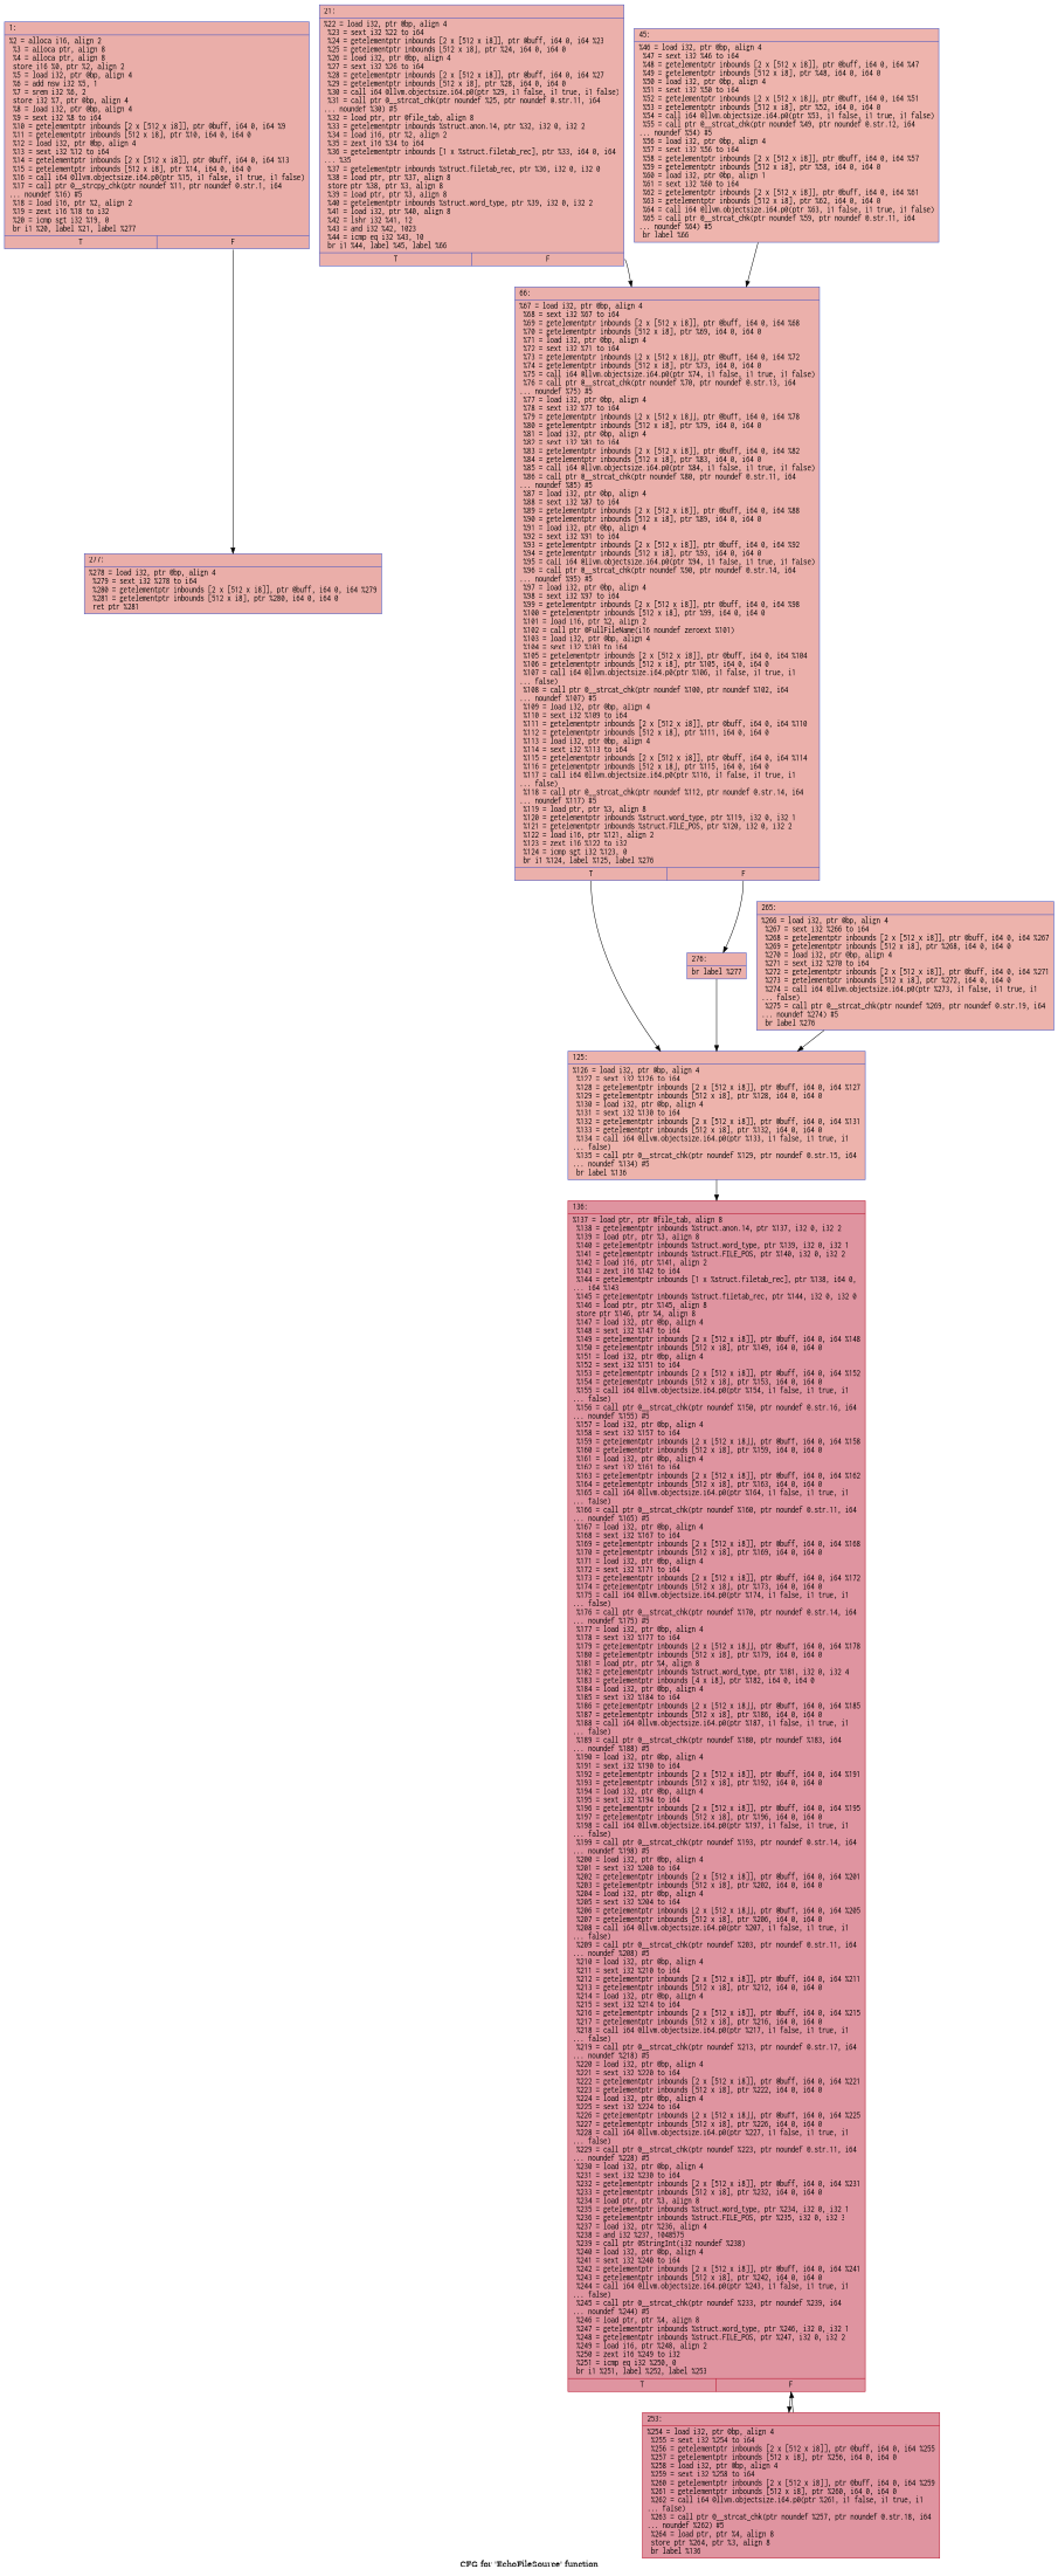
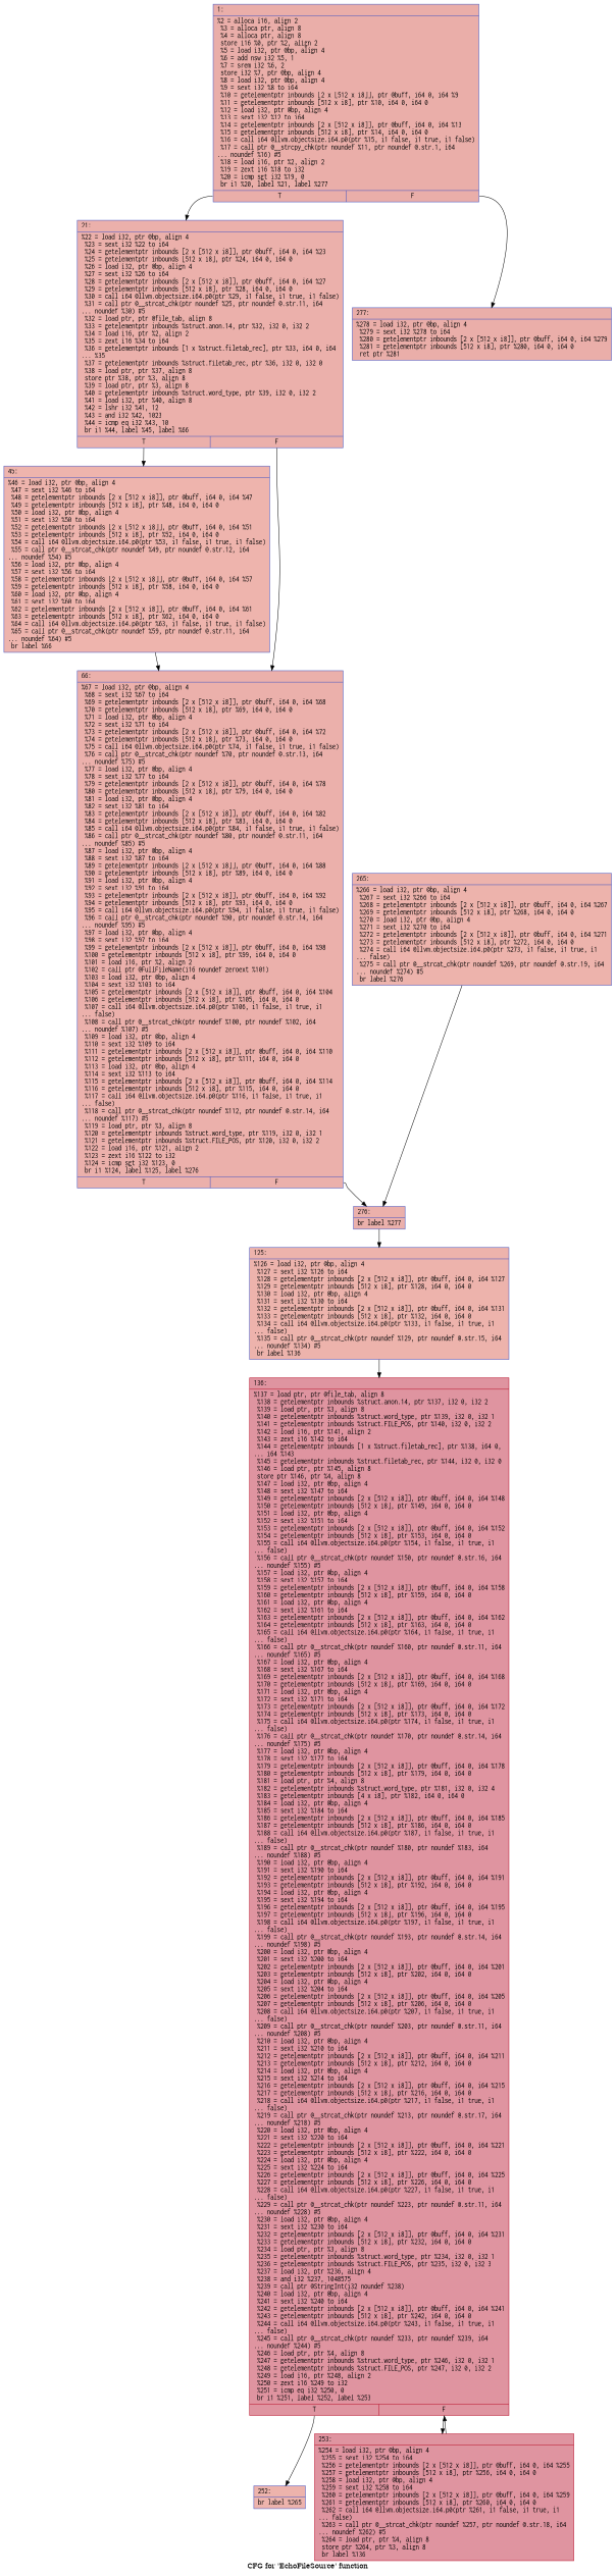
  digraph {
    label="CFG for 'EchoFileSource' function"
    node [color="#3d50c3ff" fillcolor="#d24b4070" fontname=Courier shape=record style=filled]
    n1 [fillcolor="#d0473d70" label="{1:\l|  %2 = alloca i16, align 2\l  %3 = alloca ptr, align 8\l  %4 = alloca ptr, align 8\l  store i16 %0, ptr %2, align 2\l  %5 = load i32, ptr @bp, align 4\l  %6 = add nsw i32 %5, 1\l  %7 = srem i32 %6, 2\l  store i32 %7, ptr @bp, align 4\l  %8 = load i32, ptr @bp, align 4\l  %9 = sext i32 %8 to i64\l  %10 = getelementptr inbounds [2 x [512 x i8]], ptr @buff, i64 0, i64 %9\l  %11 = getelementptr inbounds [512 x i8], ptr %10, i64 0, i64 0\l  %12 = load i32, ptr @bp, align 4\l  %13 = sext i32 %12 to i64\l  %14 = getelementptr inbounds [2 x [512 x i8]], ptr @buff, i64 0, i64 %13\l  %15 = getelementptr inbounds [512 x i8], ptr %14, i64 0, i64 0\l  %16 = call i64 @llvm.objectsize.i64.p0(ptr %15, i1 false, i1 true, i1 false)\l  %17 = call ptr @__strcpy_chk(ptr noundef %11, ptr noundef @.str.1, i64\l... noundef %16) #5\l  %18 = load i16, ptr %2, align 2\l  %19 = zext i16 %18 to i32\l  %20 = icmp sgt i32 %19, 0\l  br i1 %20, label %21, label %277\l|{<s0>T|<s1>F}}"]
    n2 [label="{21:\l|  %22 = load i32, ptr @bp, align 4\l  %23 = sext i32 %22 to i64\l  %24 = getelementptr inbounds [2 x [512 x i8]], ptr @buff, i64 0, i64 %23\l  %25 = getelementptr inbounds [512 x i8], ptr %24, i64 0, i64 0\l  %26 = load i32, ptr @bp, align 4\l  %27 = sext i32 %26 to i64\l  %28 = getelementptr inbounds [2 x [512 x i8]], ptr @buff, i64 0, i64 %27\l  %29 = getelementptr inbounds [512 x i8], ptr %28, i64 0, i64 0\l  %30 = call i64 @llvm.objectsize.i64.p0(ptr %29, i1 false, i1 true, i1 false)\l  %31 = call ptr @__strcat_chk(ptr noundef %25, ptr noundef @.str.11, i64\l... noundef %30) #5\l  %32 = load ptr, ptr @file_tab, align 8\l  %33 = getelementptr inbounds %struct.anon.14, ptr %32, i32 0, i32 2\l  %34 = load i16, ptr %2, align 2\l  %35 = zext i16 %34 to i64\l  %36 = getelementptr inbounds [1 x %struct.filetab_rec], ptr %33, i64 0, i64\l... %35\l  %37 = getelementptr inbounds %struct.filetab_rec, ptr %36, i32 0, i32 0\l  %38 = load ptr, ptr %37, align 8\l  store ptr %38, ptr %3, align 8\l  %39 = load ptr, ptr %3, align 8\l  %40 = getelementptr inbounds %struct.word_type, ptr %39, i32 0, i32 2\l  %41 = load i32, ptr %40, align 8\l  %42 = lshr i32 %41, 12\l  %43 = and i32 %42, 1023\l  %44 = icmp eq i32 %43, 10\l  br i1 %44, label %45, label %66\l|{<s0>T|<s1>F}}"]
    n3 [fillcolor="#d0473d70" label="{277:\l|  %278 = load i32, ptr @bp, align 4\l  %279 = sext i32 %278 to i64\l  %280 = getelementptr inbounds [2 x [512 x i8]], ptr @buff, i64 0, i64 %279\l  %281 = getelementptr inbounds [512 x i8], ptr %280, i64 0, i64 0\l  ret ptr %281\l}"]
-   n4 [fillcolor="#d8564670" label="{45:\l|  %46 = load i32, ptr @bp, align 4\l  %47 = sext i32 %46 to i64\l  %48 = getelementptr inbounds [2 x [512 x i8]], ptr @buff, i64 0, i64 %47\l  %49 = getelementptr inbounds [512 x i8], ptr %48, i64 0, i64 0\l  %50 = load i32, ptr @bp, align 4\l  %51 = sext i32 %50 to i64\l  %52 = getelementptr inbounds [2 x [512 x i8]], ptr @buff, i64 0, i64 %51\l  %53 = getelementptr inbounds [512 x i8], ptr %52, i64 0, i64 0\l  %54 = call i64 @llvm.objectsize.i64.p0(ptr %53, i1 false, i1 true, i1 false)\l  %55 = call ptr @__strcat_chk(ptr noundef %49, ptr noundef @.str.12, i64\l... noundef %54) #5\l  %56 = load i32, ptr @bp, align 4\l  %57 = sext i32 %56 to i64\l  %58 = getelementptr inbounds [2 x [512 x i8]], ptr @buff, i64 0, i64 %57\l  %59 = getelementptr inbounds [512 x i8], ptr %58, i64 0, i64 0\l  %60 = load i32, ptr @bp, align 1\l  %61 = sext i32 %60 to i64\l  %62 = getelementptr inbounds [2 x [512 x i8]], ptr @buff, i64 0, i64 %61\l  %63 = getelementptr inbounds [512 x i8], ptr %62, i64 0, i64 0\l  %64 = call i64 @llvm.objectsize.i64.p0(ptr %63, i1 false, i1 true, i1 false)\l  %65 = call ptr @__strcat_chk(ptr noundef %59, ptr noundef @.str.11, i64\l... noundef %64) #5\l  br label %66\l}"]
+   n4 [fillcolor="#d8564670" label="{45:\l|  %46 = load i32, ptr @bp, align 4\l  %47 = sext i32 %46 to i64\l  %48 = getelementptr inbounds [2 x [512 x i8]], ptr @buff, i64 0, i64 %47\l  %49 = getelementptr inbounds [512 x i8], ptr %48, i64 0, i64 0\l  %50 = load i32, ptr @bp, align 4\l  %51 = sext i32 %50 to i64\l  %52 = getelementptr inbounds [2 x [512 x i8]], ptr @buff, i64 0, i64 %51\l  %53 = getelementptr inbounds [512 x i8], ptr %52, i64 0, i64 0\l  %54 = call i64 @llvm.objectsize.i64.p0(ptr %53, i1 false, i1 true, i1 false)\l  %55 = call ptr @__strcat_chk(ptr noundef %49, ptr noundef @.str.12, i64\l... noundef %54) #5\l  %56 = load i32, ptr @bp, align 4\l  %57 = sext i32 %56 to i64\l  %58 = getelementptr inbounds [2 x [512 x i8]], ptr @buff, i64 0, i64 %57\l  %59 = getelementptr inbounds [512 x i8], ptr %58, i64 0, i64 0\l  %60 = load i32, ptr @bp, align 4\l  %61 = sext i32 %60 to i64\l  %62 = getelementptr inbounds [2 x [512 x i8]], ptr @buff, i64 0, i64 %61\l  %63 = getelementptr inbounds [512 x i8], ptr %62, i64 0, i64 0\l  %64 = call i64 @llvm.objectsize.i64.p0(ptr %63, i1 false, i1 true, i1 false)\l  %65 = call ptr @__strcat_chk(ptr noundef %59, ptr noundef @.str.11, i64\l... noundef %64) #5\l  br label %66\l}"]
    n5 [label="{66:\l|  %67 = load i32, ptr @bp, align 4\l  %68 = sext i32 %67 to i64\l  %69 = getelementptr inbounds [2 x [512 x i8]], ptr @buff, i64 0, i64 %68\l  %70 = getelementptr inbounds [512 x i8], ptr %69, i64 0, i64 0\l  %71 = load i32, ptr @bp, align 4\l  %72 = sext i32 %71 to i64\l  %73 = getelementptr inbounds [2 x [512 x i8]], ptr @buff, i64 0, i64 %72\l  %74 = getelementptr inbounds [512 x i8], ptr %73, i64 0, i64 0\l  %75 = call i64 @llvm.objectsize.i64.p0(ptr %74, i1 false, i1 true, i1 false)\l  %76 = call ptr @__strcat_chk(ptr noundef %70, ptr noundef @.str.13, i64\l... noundef %75) #5\l  %77 = load i32, ptr @bp, align 4\l  %78 = sext i32 %77 to i64\l  %79 = getelementptr inbounds [2 x [512 x i8]], ptr @buff, i64 0, i64 %78\l  %80 = getelementptr inbounds [512 x i8], ptr %79, i64 0, i64 0\l  %81 = load i32, ptr @bp, align 4\l  %82 = sext i32 %81 to i64\l  %83 = getelementptr inbounds [2 x [512 x i8]], ptr @buff, i64 0, i64 %82\l  %84 = getelementptr inbounds [512 x i8], ptr %83, i64 0, i64 0\l  %85 = call i64 @llvm.objectsize.i64.p0(ptr %84, i1 false, i1 true, i1 false)\l  %86 = call ptr @__strcat_chk(ptr noundef %80, ptr noundef @.str.11, i64\l... noundef %85) #5\l  %87 = load i32, ptr @bp, align 4\l  %88 = sext i32 %87 to i64\l  %89 = getelementptr inbounds [2 x [512 x i8]], ptr @buff, i64 0, i64 %88\l  %90 = getelementptr inbounds [512 x i8], ptr %89, i64 0, i64 0\l  %91 = load i32, ptr @bp, align 4\l  %92 = sext i32 %91 to i64\l  %93 = getelementptr inbounds [2 x [512 x i8]], ptr @buff, i64 0, i64 %92\l  %94 = getelementptr inbounds [512 x i8], ptr %93, i64 0, i64 0\l  %95 = call i64 @llvm.objectsize.i64.p0(ptr %94, i1 false, i1 true, i1 false)\l  %96 = call ptr @__strcat_chk(ptr noundef %90, ptr noundef @.str.14, i64\l... noundef %95) #5\l  %97 = load i32, ptr @bp, align 4\l  %98 = sext i32 %97 to i64\l  %99 = getelementptr inbounds [2 x [512 x i8]], ptr @buff, i64 0, i64 %98\l  %100 = getelementptr inbounds [512 x i8], ptr %99, i64 0, i64 0\l  %101 = load i16, ptr %2, align 2\l  %102 = call ptr @FullFileName(i16 noundef zeroext %101)\l  %103 = load i32, ptr @bp, align 4\l  %104 = sext i32 %103 to i64\l  %105 = getelementptr inbounds [2 x [512 x i8]], ptr @buff, i64 0, i64 %104\l  %106 = getelementptr inbounds [512 x i8], ptr %105, i64 0, i64 0\l  %107 = call i64 @llvm.objectsize.i64.p0(ptr %106, i1 false, i1 true, i1\l... false)\l  %108 = call ptr @__strcat_chk(ptr noundef %100, ptr noundef %102, i64\l... noundef %107) #5\l  %109 = load i32, ptr @bp, align 4\l  %110 = sext i32 %109 to i64\l  %111 = getelementptr inbounds [2 x [512 x i8]], ptr @buff, i64 0, i64 %110\l  %112 = getelementptr inbounds [512 x i8], ptr %111, i64 0, i64 0\l  %113 = load i32, ptr @bp, align 4\l  %114 = sext i32 %113 to i64\l  %115 = getelementptr inbounds [2 x [512 x i8]], ptr @buff, i64 0, i64 %114\l  %116 = getelementptr inbounds [512 x i8], ptr %115, i64 0, i64 0\l  %117 = call i64 @llvm.objectsize.i64.p0(ptr %116, i1 false, i1 true, i1\l... false)\l  %118 = call ptr @__strcat_chk(ptr noundef %112, ptr noundef @.str.14, i64\l... noundef %117) #5\l  %119 = load ptr, ptr %3, align 8\l  %120 = getelementptr inbounds %struct.word_type, ptr %119, i32 0, i32 1\l  %121 = getelementptr inbounds %struct.FILE_POS, ptr %120, i32 0, i32 2\l  %122 = load i16, ptr %121, align 2\l  %123 = zext i16 %122 to i32\l  %124 = icmp sgt i32 %123, 0\l  br i1 %124, label %125, label %276\l|{<s0>T|<s1>F}}"]
    n6 [fillcolor="#d6524470" label="{125:\l|  %126 = load i32, ptr @bp, align 4\l  %127 = sext i32 %126 to i64\l  %128 = getelementptr inbounds [2 x [512 x i8]], ptr @buff, i64 0, i64 %127\l  %129 = getelementptr inbounds [512 x i8], ptr %128, i64 0, i64 0\l  %130 = load i32, ptr @bp, align 4\l  %131 = sext i32 %130 to i64\l  %132 = getelementptr inbounds [2 x [512 x i8]], ptr @buff, i64 0, i64 %131\l  %133 = getelementptr inbounds [512 x i8], ptr %132, i64 0, i64 0\l  %134 = call i64 @llvm.objectsize.i64.p0(ptr %133, i1 false, i1 true, i1\l... false)\l  %135 = call ptr @__strcat_chk(ptr noundef %129, ptr noundef @.str.15, i64\l... noundef %134) #5\l  br label %136\l}"]
    n7 [label="{276:\l|  br label %277\l}"]
    n8 [color="#b70d28ff" fillcolor="#b70d2870" label="{136:\l|  %137 = load ptr, ptr @file_tab, align 8\l  %138 = getelementptr inbounds %struct.anon.14, ptr %137, i32 0, i32 2\l  %139 = load ptr, ptr %3, align 8\l  %140 = getelementptr inbounds %struct.word_type, ptr %139, i32 0, i32 1\l  %141 = getelementptr inbounds %struct.FILE_POS, ptr %140, i32 0, i32 2\l  %142 = load i16, ptr %141, align 2\l  %143 = zext i16 %142 to i64\l  %144 = getelementptr inbounds [1 x %struct.filetab_rec], ptr %138, i64 0,\l... i64 %143\l  %145 = getelementptr inbounds %struct.filetab_rec, ptr %144, i32 0, i32 0\l  %146 = load ptr, ptr %145, align 8\l  store ptr %146, ptr %4, align 8\l  %147 = load i32, ptr @bp, align 4\l  %148 = sext i32 %147 to i64\l  %149 = getelementptr inbounds [2 x [512 x i8]], ptr @buff, i64 0, i64 %148\l  %150 = getelementptr inbounds [512 x i8], ptr %149, i64 0, i64 0\l  %151 = load i32, ptr @bp, align 4\l  %152 = sext i32 %151 to i64\l  %153 = getelementptr inbounds [2 x [512 x i8]], ptr @buff, i64 0, i64 %152\l  %154 = getelementptr inbounds [512 x i8], ptr %153, i64 0, i64 0\l  %155 = call i64 @llvm.objectsize.i64.p0(ptr %154, i1 false, i1 true, i1\l... false)\l  %156 = call ptr @__strcat_chk(ptr noundef %150, ptr noundef @.str.16, i64\l... noundef %155) #5\l  %157 = load i32, ptr @bp, align 4\l  %158 = sext i32 %157 to i64\l  %159 = getelementptr inbounds [2 x [512 x i8]], ptr @buff, i64 0, i64 %158\l  %160 = getelementptr inbounds [512 x i8], ptr %159, i64 0, i64 0\l  %161 = load i32, ptr @bp, align 4\l  %162 = sext i32 %161 to i64\l  %163 = getelementptr inbounds [2 x [512 x i8]], ptr @buff, i64 0, i64 %162\l  %164 = getelementptr inbounds [512 x i8], ptr %163, i64 0, i64 0\l  %165 = call i64 @llvm.objectsize.i64.p0(ptr %164, i1 false, i1 true, i1\l... false)\l  %166 = call ptr @__strcat_chk(ptr noundef %160, ptr noundef @.str.11, i64\l... noundef %165) #5\l  %167 = load i32, ptr @bp, align 4\l  %168 = sext i32 %167 to i64\l  %169 = getelementptr inbounds [2 x [512 x i8]], ptr @buff, i64 0, i64 %168\l  %170 = getelementptr inbounds [512 x i8], ptr %169, i64 0, i64 0\l  %171 = load i32, ptr @bp, align 4\l  %172 = sext i32 %171 to i64\l  %173 = getelementptr inbounds [2 x [512 x i8]], ptr @buff, i64 0, i64 %172\l  %174 = getelementptr inbounds [512 x i8], ptr %173, i64 0, i64 0\l  %175 = call i64 @llvm.objectsize.i64.p0(ptr %174, i1 false, i1 true, i1\l... false)\l  %176 = call ptr @__strcat_chk(ptr noundef %170, ptr noundef @.str.14, i64\l... noundef %175) #5\l  %177 = load i32, ptr @bp, align 4\l  %178 = sext i32 %177 to i64\l  %179 = getelementptr inbounds [2 x [512 x i8]], ptr @buff, i64 0, i64 %178\l  %180 = getelementptr inbounds [512 x i8], ptr %179, i64 0, i64 0\l  %181 = load ptr, ptr %4, align 8\l  %182 = getelementptr inbounds %struct.word_type, ptr %181, i32 0, i32 4\l  %183 = getelementptr inbounds [4 x i8], ptr %182, i64 0, i64 0\l  %184 = load i32, ptr @bp, align 4\l  %185 = sext i32 %184 to i64\l  %186 = getelementptr inbounds [2 x [512 x i8]], ptr @buff, i64 0, i64 %185\l  %187 = getelementptr inbounds [512 x i8], ptr %186, i64 0, i64 0\l  %188 = call i64 @llvm.objectsize.i64.p0(ptr %187, i1 false, i1 true, i1\l... false)\l  %189 = call ptr @__strcat_chk(ptr noundef %180, ptr noundef %183, i64\l... noundef %188) #5\l  %190 = load i32, ptr @bp, align 4\l  %191 = sext i32 %190 to i64\l  %192 = getelementptr inbounds [2 x [512 x i8]], ptr @buff, i64 0, i64 %191\l  %193 = getelementptr inbounds [512 x i8], ptr %192, i64 0, i64 0\l  %194 = load i32, ptr @bp, align 4\l  %195 = sext i32 %194 to i64\l  %196 = getelementptr inbounds [2 x [512 x i8]], ptr @buff, i64 0, i64 %195\l  %197 = getelementptr inbounds [512 x i8], ptr %196, i64 0, i64 0\l  %198 = call i64 @llvm.objectsize.i64.p0(ptr %197, i1 false, i1 true, i1\l... false)\l  %199 = call ptr @__strcat_chk(ptr noundef %193, ptr noundef @.str.14, i64\l... noundef %198) #5\l  %200 = load i32, ptr @bp, align 4\l  %201 = sext i32 %200 to i64\l  %202 = getelementptr inbounds [2 x [512 x i8]], ptr @buff, i64 0, i64 %201\l  %203 = getelementptr inbounds [512 x i8], ptr %202, i64 0, i64 0\l  %204 = load i32, ptr @bp, align 4\l  %205 = sext i32 %204 to i64\l  %206 = getelementptr inbounds [2 x [512 x i8]], ptr @buff, i64 0, i64 %205\l  %207 = getelementptr inbounds [512 x i8], ptr %206, i64 0, i64 0\l  %208 = call i64 @llvm.objectsize.i64.p0(ptr %207, i1 false, i1 true, i1\l... false)\l  %209 = call ptr @__strcat_chk(ptr noundef %203, ptr noundef @.str.11, i64\l... noundef %208) #5\l  %210 = load i32, ptr @bp, align 4\l  %211 = sext i32 %210 to i64\l  %212 = getelementptr inbounds [2 x [512 x i8]], ptr @buff, i64 0, i64 %211\l  %213 = getelementptr inbounds [512 x i8], ptr %212, i64 0, i64 0\l  %214 = load i32, ptr @bp, align 4\l  %215 = sext i32 %214 to i64\l  %216 = getelementptr inbounds [2 x [512 x i8]], ptr @buff, i64 0, i64 %215\l  %217 = getelementptr inbounds [512 x i8], ptr %216, i64 0, i64 0\l  %218 = call i64 @llvm.objectsize.i64.p0(ptr %217, i1 false, i1 true, i1\l... false)\l  %219 = call ptr @__strcat_chk(ptr noundef %213, ptr noundef @.str.17, i64\l... noundef %218) #5\l  %220 = load i32, ptr @bp, align 4\l  %221 = sext i32 %220 to i64\l  %222 = getelementptr inbounds [2 x [512 x i8]], ptr @buff, i64 0, i64 %221\l  %223 = getelementptr inbounds [512 x i8], ptr %222, i64 0, i64 0\l  %224 = load i32, ptr @bp, align 4\l  %225 = sext i32 %224 to i64\l  %226 = getelementptr inbounds [2 x [512 x i8]], ptr @buff, i64 0, i64 %225\l  %227 = getelementptr inbounds [512 x i8], ptr %226, i64 0, i64 0\l  %228 = call i64 @llvm.objectsize.i64.p0(ptr %227, i1 false, i1 true, i1\l... false)\l  %229 = call ptr @__strcat_chk(ptr noundef %223, ptr noundef @.str.11, i64\l... noundef %228) #5\l  %230 = load i32, ptr @bp, align 4\l  %231 = sext i32 %230 to i64\l  %232 = getelementptr inbounds [2 x [512 x i8]], ptr @buff, i64 0, i64 %231\l  %233 = getelementptr inbounds [512 x i8], ptr %232, i64 0, i64 0\l  %234 = load ptr, ptr %3, align 8\l  %235 = getelementptr inbounds %struct.word_type, ptr %234, i32 0, i32 1\l  %236 = getelementptr inbounds %struct.FILE_POS, ptr %235, i32 0, i32 3\l  %237 = load i32, ptr %236, align 4\l  %238 = and i32 %237, 1048575\l  %239 = call ptr @StringInt(i32 noundef %238)\l  %240 = load i32, ptr @bp, align 4\l  %241 = sext i32 %240 to i64\l  %242 = getelementptr inbounds [2 x [512 x i8]], ptr @buff, i64 0, i64 %241\l  %243 = getelementptr inbounds [512 x i8], ptr %242, i64 0, i64 0\l  %244 = call i64 @llvm.objectsize.i64.p0(ptr %243, i1 false, i1 true, i1\l... false)\l  %245 = call ptr @__strcat_chk(ptr noundef %233, ptr noundef %239, i64\l... noundef %244) #5\l  %246 = load ptr, ptr %4, align 8\l  %247 = getelementptr inbounds %struct.word_type, ptr %246, i32 0, i32 1\l  %248 = getelementptr inbounds %struct.FILE_POS, ptr %247, i32 0, i32 2\l  %249 = load i16, ptr %248, align 2\l  %250 = zext i16 %249 to i32\l  %251 = icmp eq i32 %250, 0\l  br i1 %251, label %252, label %253\l|{<s0>T|<s1>F}}"]
+   n9 [fillcolor="#d6524470" label="{252:\l|  br label %265\l}"]
    n10 [color="#b70d28ff" fillcolor="#b70d2870" label="{253:\l|  %254 = load i32, ptr @bp, align 4\l  %255 = sext i32 %254 to i64\l  %256 = getelementptr inbounds [2 x [512 x i8]], ptr @buff, i64 0, i64 %255\l  %257 = getelementptr inbounds [512 x i8], ptr %256, i64 0, i64 0\l  %258 = load i32, ptr @bp, align 4\l  %259 = sext i32 %258 to i64\l  %260 = getelementptr inbounds [2 x [512 x i8]], ptr @buff, i64 0, i64 %259\l  %261 = getelementptr inbounds [512 x i8], ptr %260, i64 0, i64 0\l  %262 = call i64 @llvm.objectsize.i64.p0(ptr %261, i1 false, i1 true, i1\l... false)\l  %263 = call ptr @__strcat_chk(ptr noundef %257, ptr noundef @.str.18, i64\l... noundef %262) #5\l  %264 = load ptr, ptr %4, align 8\l  store ptr %264, ptr %3, align 8\l  br label %136\l}"]
    n11 [fillcolor="#d6524470" label="{265:\l|  %266 = load i32, ptr @bp, align 4\l  %267 = sext i32 %266 to i64\l  %268 = getelementptr inbounds [2 x [512 x i8]], ptr @buff, i64 0, i64 %267\l  %269 = getelementptr inbounds [512 x i8], ptr %268, i64 0, i64 0\l  %270 = load i32, ptr @bp, align 4\l  %271 = sext i32 %270 to i64\l  %272 = getelementptr inbounds [2 x [512 x i8]], ptr @buff, i64 0, i64 %271\l  %273 = getelementptr inbounds [512 x i8], ptr %272, i64 0, i64 0\l  %274 = call i64 @llvm.objectsize.i64.p0(ptr %273, i1 false, i1 true, i1\l... false)\l  %275 = call ptr @__strcat_chk(ptr noundef %269, ptr noundef @.str.19, i64\l... noundef %274) #5\l  br label %276\l}"]
+   n1 -> n2 [tailport=s0]
    n1 -> n3 [tailport=s1]
+   n2 -> n4 [tailport=s0]
    n2 -> n5 [tailport=s1]
    n4 -> n5
-   n5 -> n6 [tailport=s0]
    n5 -> n7 [tailport=s1]
    n6 -> n8
    n7 -> n6
+   n8 -> n9 [tailport=s0]
    n8 -> n10 [tailport=s1]
    n10 -> n8
-   n11 -> n6
+   n11 -> n7
  }
